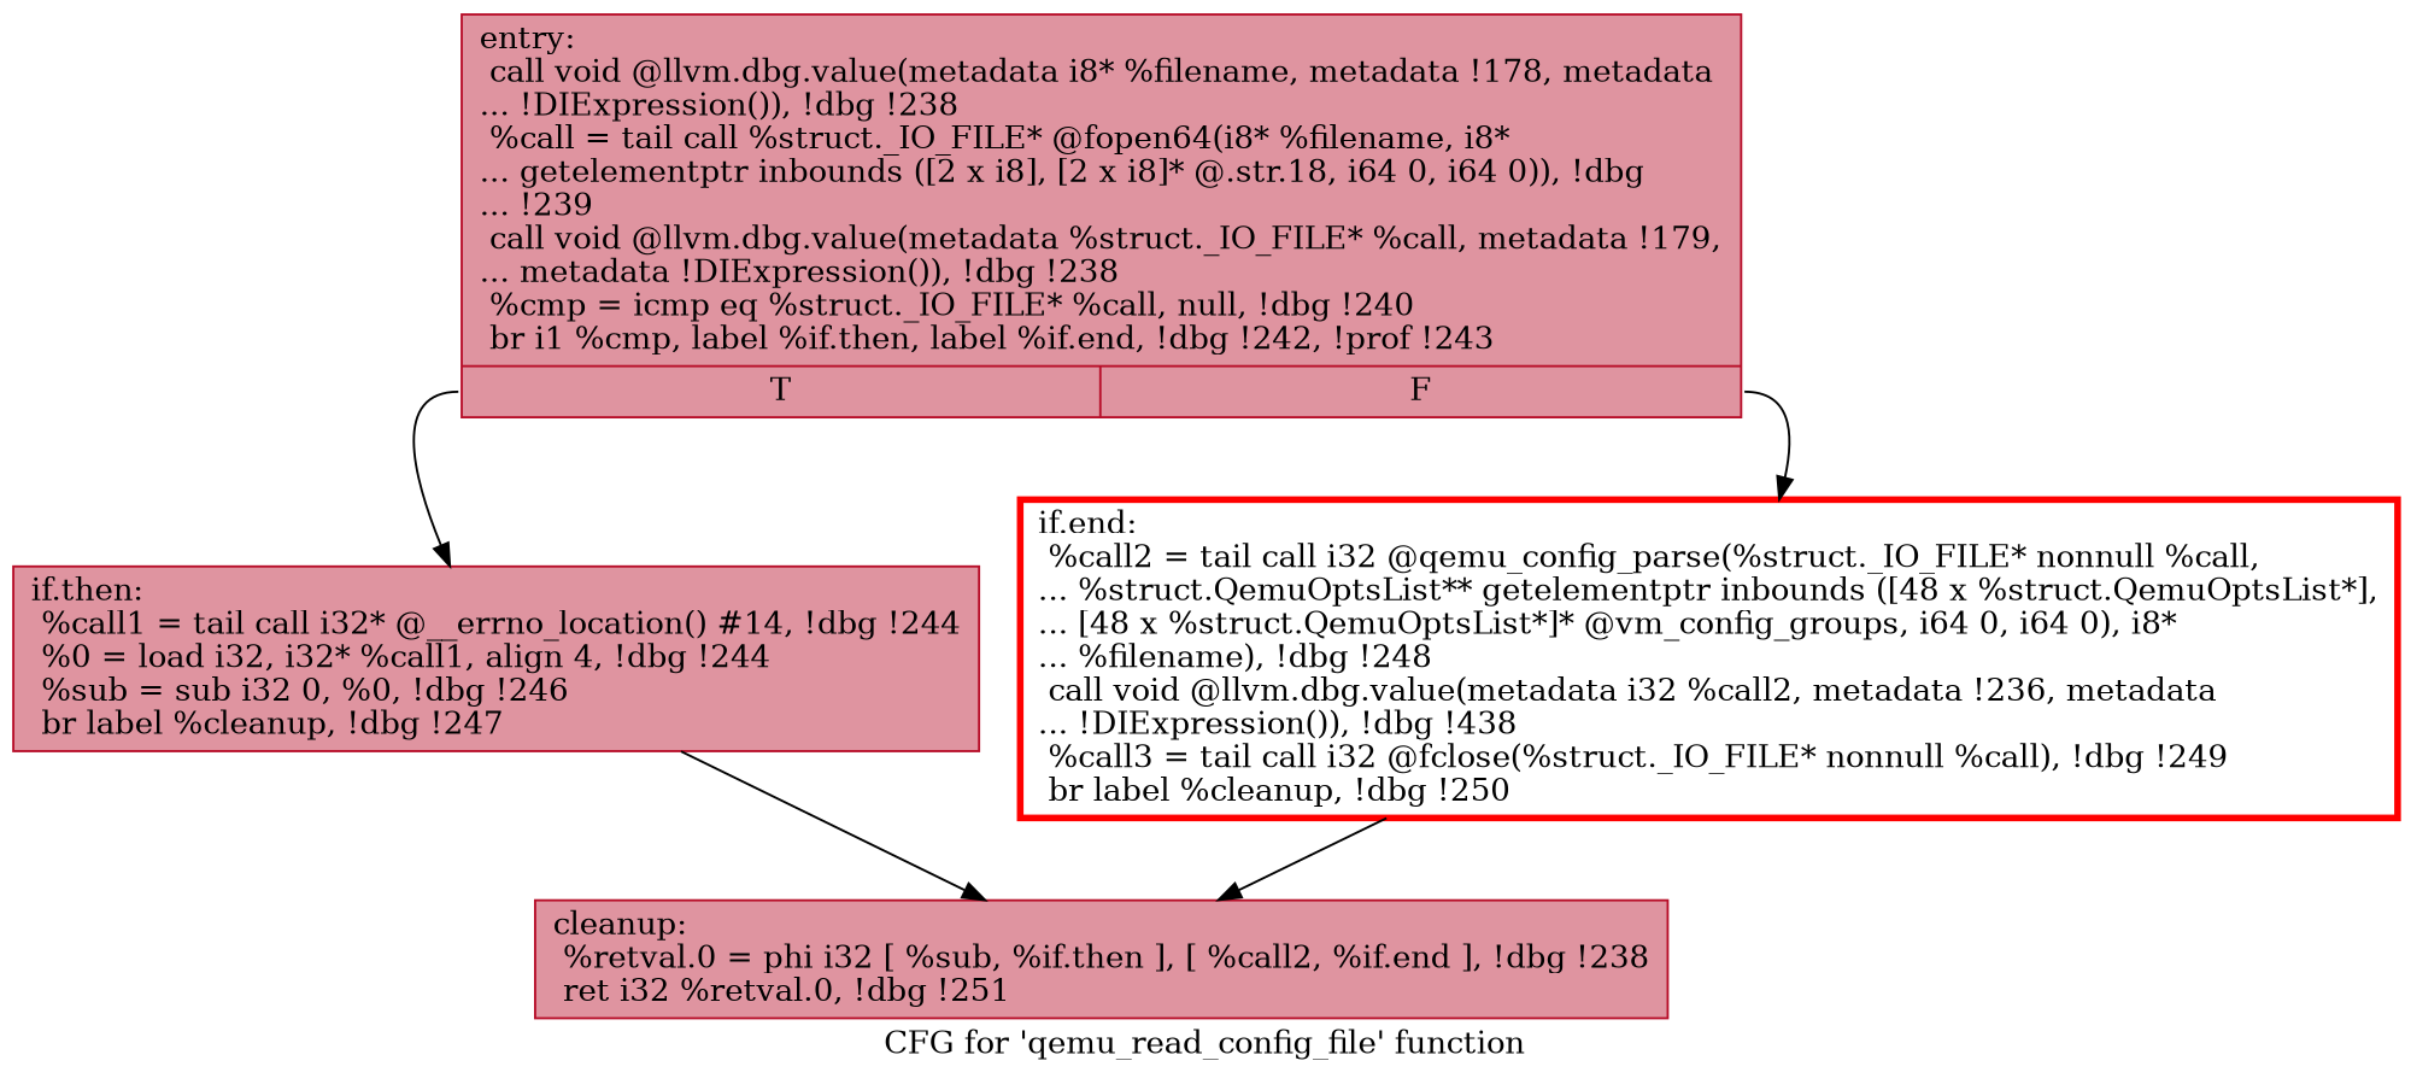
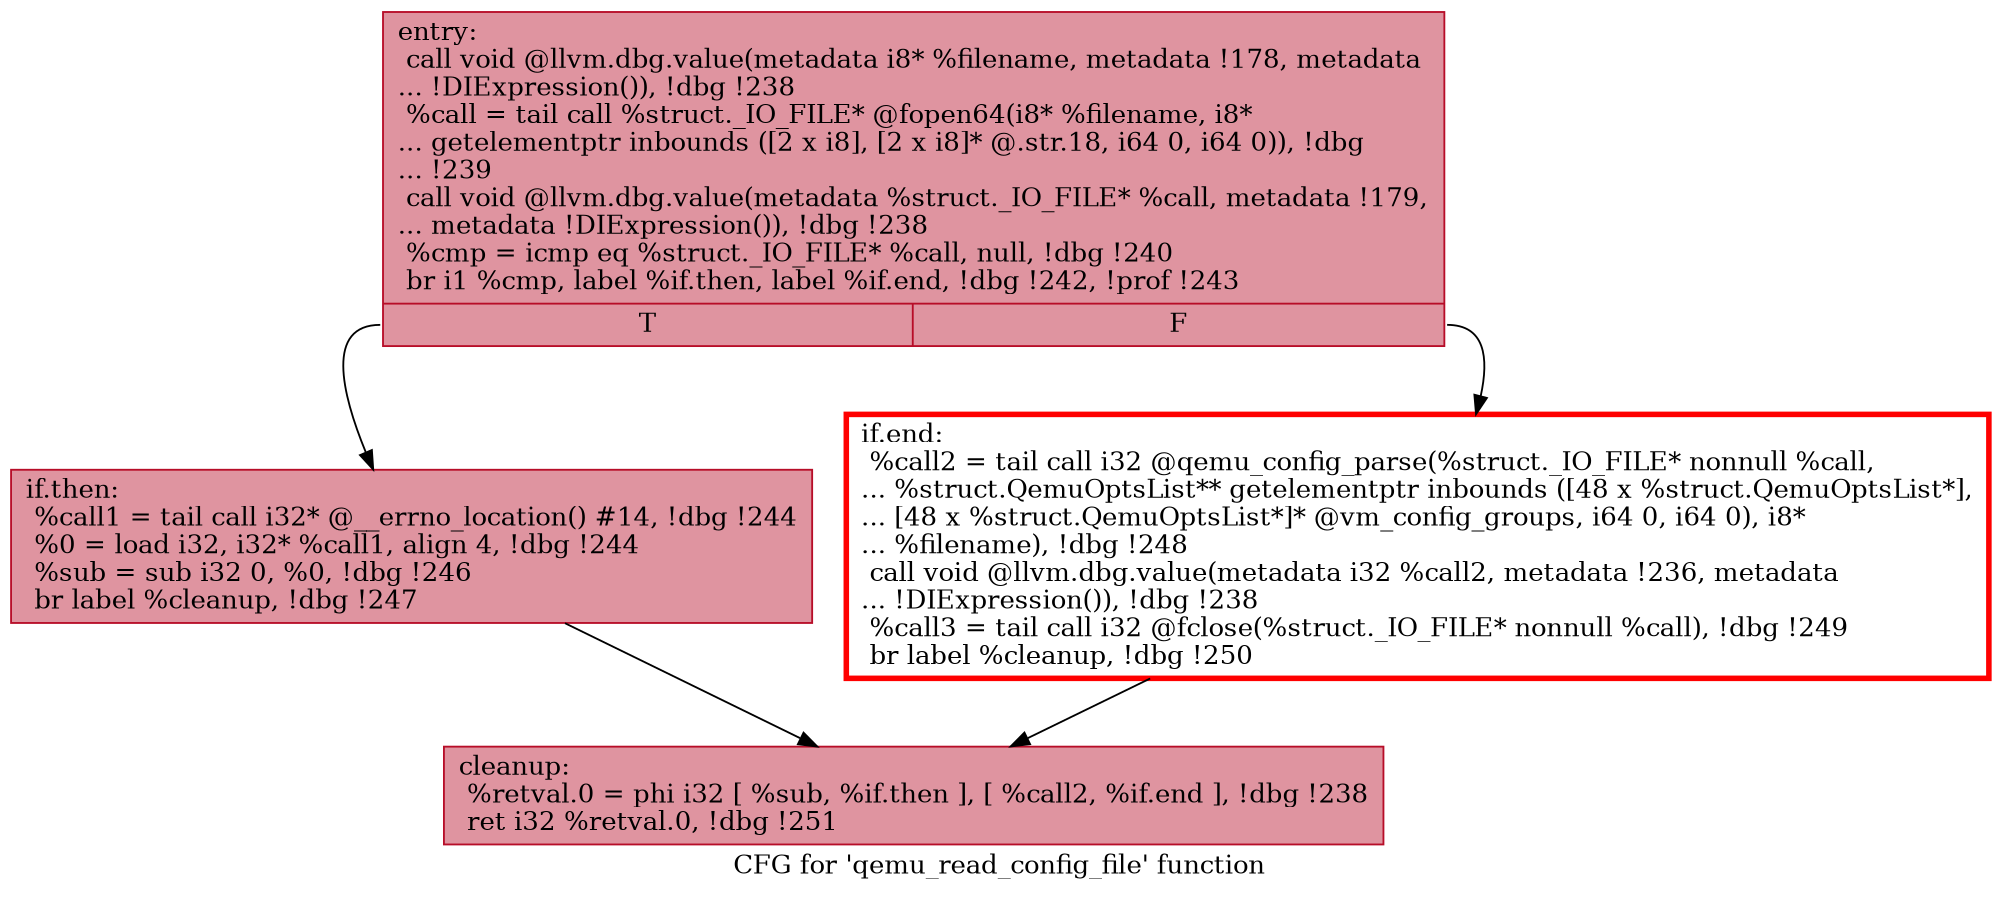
  digraph {
    label="CFG for 'qemu_read_config_file' function"
    node [color="#b70d28ff" fillcolor="#b70d2870" shape=record style=filled]
    n1 [label="{entry:\l  call void @llvm.dbg.value(metadata i8* %filename, metadata !178, metadata\l... !DIExpression()), !dbg !238\l  %call = tail call %struct._IO_FILE* @fopen64(i8* %filename, i8*\l... getelementptr inbounds ([2 x i8], [2 x i8]* @.str.18, i64 0, i64 0)), !dbg\l... !239\l  call void @llvm.dbg.value(metadata %struct._IO_FILE* %call, metadata !179,\l... metadata !DIExpression()), !dbg !238\l  %cmp = icmp eq %struct._IO_FILE* %call, null, !dbg !240\l  br i1 %cmp, label %if.then, label %if.end, !dbg !242, !prof !243\l|{<s0>T|<s1>F}}"]
    n2 [label="{if.then:                                          \l  %call1 = tail call i32* @__errno_location() #14, !dbg !244\l  %0 = load i32, i32* %call1, align 4, !dbg !244\l  %sub = sub i32 0, %0, !dbg !246\l  br label %cleanup, !dbg !247\l}"]
-   n3 [color=red label="{if.end:                                           \l  %call2 = tail call i32 @qemu_config_parse(%struct._IO_FILE* nonnull %call,\l... %struct.QemuOptsList** getelementptr inbounds ([48 x %struct.QemuOptsList*],\l... [48 x %struct.QemuOptsList*]* @vm_config_groups, i64 0, i64 0), i8*\l... %filename), !dbg !248\l  call void @llvm.dbg.value(metadata i32 %call2, metadata !236, metadata\l... !DIExpression()), !dbg !438\l  %call3 = tail call i32 @fclose(%struct._IO_FILE* nonnull %call), !dbg !249\l  br label %cleanup, !dbg !250\l}" penwidth=3.0 fillcolor="" style=""]
+   n3 [color=red label="{if.end:                                           \l  %call2 = tail call i32 @qemu_config_parse(%struct._IO_FILE* nonnull %call,\l... %struct.QemuOptsList** getelementptr inbounds ([48 x %struct.QemuOptsList*],\l... [48 x %struct.QemuOptsList*]* @vm_config_groups, i64 0, i64 0), i8*\l... %filename), !dbg !248\l  call void @llvm.dbg.value(metadata i32 %call2, metadata !236, metadata\l... !DIExpression()), !dbg !238\l  %call3 = tail call i32 @fclose(%struct._IO_FILE* nonnull %call), !dbg !249\l  br label %cleanup, !dbg !250\l}" penwidth=3.0 fillcolor="" style=""]
    n4 [label="{cleanup:                                          \l  %retval.0 = phi i32 [ %sub, %if.then ], [ %call2, %if.end ], !dbg !238\l  ret i32 %retval.0, !dbg !251\l}"]
    n1 -> n2 [tailport=s0]
    n1 -> n3 [tailport=s1]
    n2 -> n4
    n3 -> n4
  }
